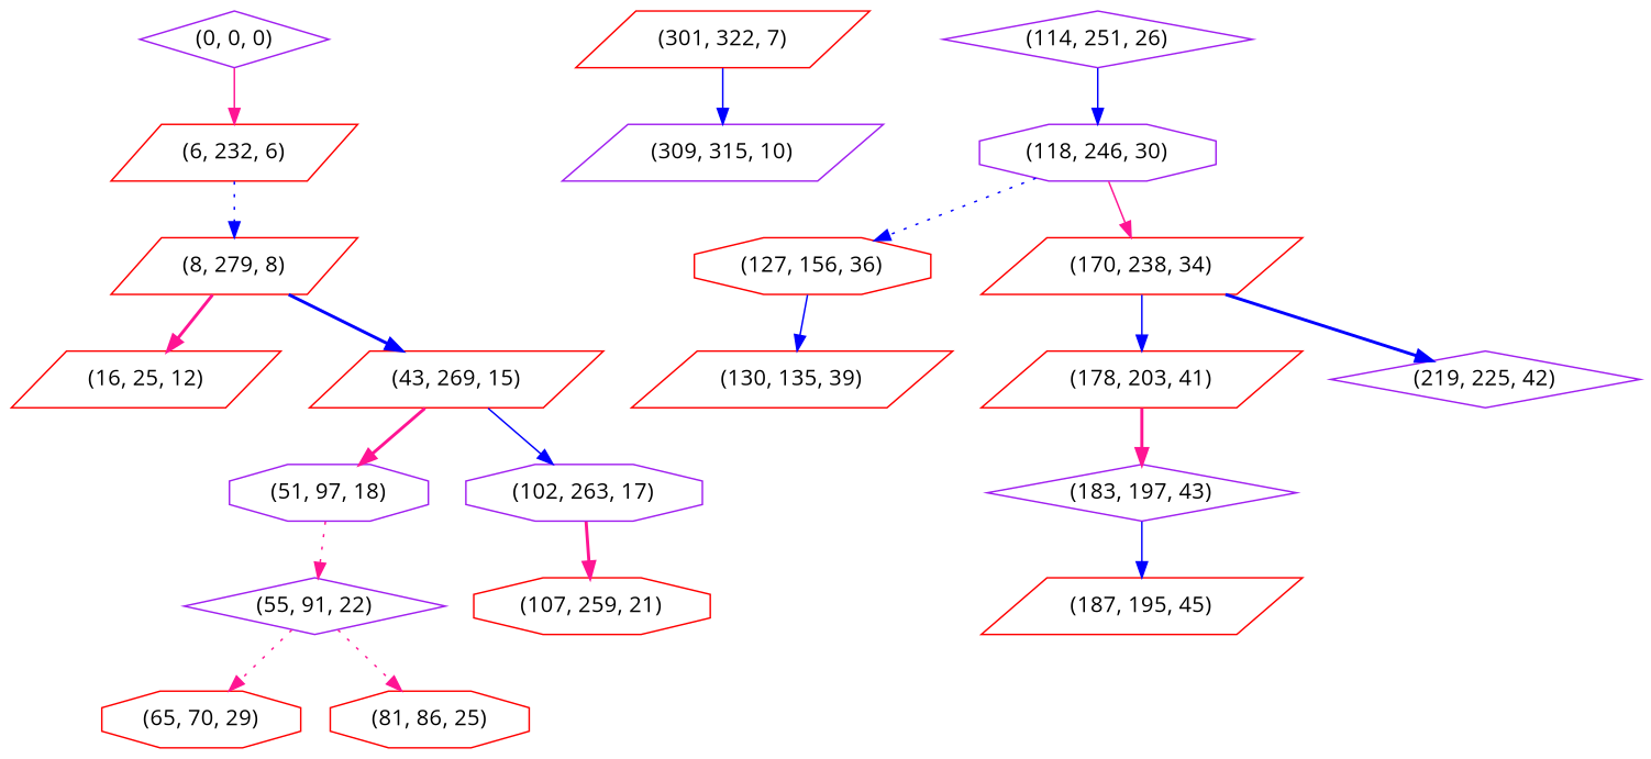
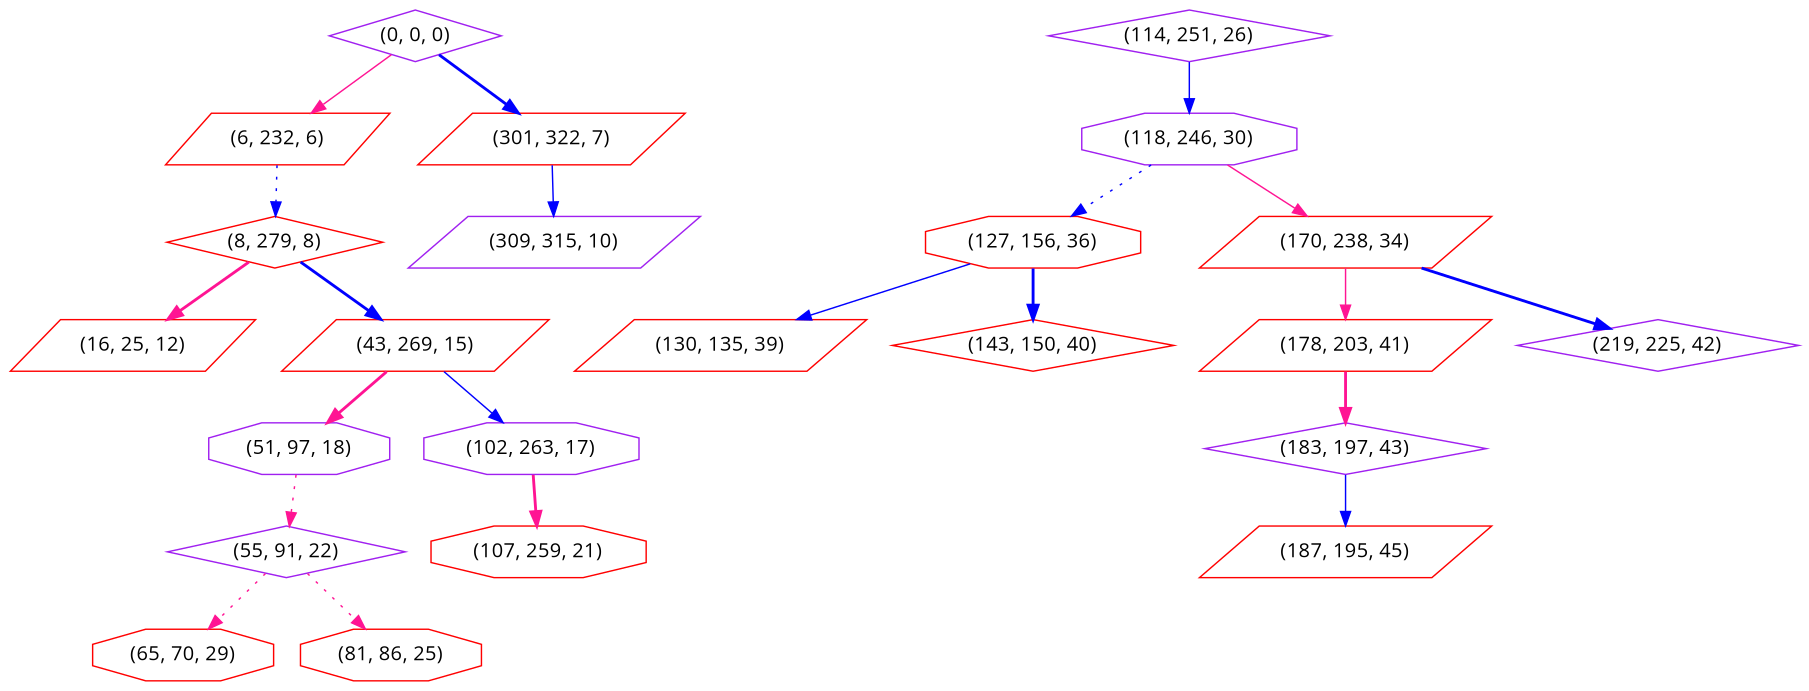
  digraph {
    fontname="Open Sans"
    node [color=red fontname="Open Sans" shape=parallelogram]
    edge [color=blue fontname="Open Sans" style=solid]
    "(0, 0, 0)" [color=purple shape=diamond]
    n2 [label="(6, 232, 6)"]
    "(301, 322, 7)"
-   "(8, 279, 8)"
+   "(8, 279, 8)" [shape=diamond]
    "(309, 315, 10)" [color=purple]
    "(16, 25, 12)"
    "(43, 269, 15)"
    "(51, 97, 18)" [color=purple shape=octagon]
    "(102, 263, 17)" [color=purple shape=octagon]
    "(55, 91, 22)" [color=purple shape=diamond]
    "(107, 259, 21)" [shape=octagon]
    "(65, 70, 29)" [shape=octagon]
    "(81, 86, 25)" [shape=octagon]
    "(114, 251, 26)" [color=purple shape=diamond]
    "(118, 246, 30)" [color=purple shape=octagon]
    "(127, 156, 36)" [shape=octagon]
    "(170, 238, 34)"
    "(130, 135, 39)"
+   "(143, 150, 40)" [shape=diamond]
    "(178, 203, 41)"
    "(219, 225, 42)" [color=purple shape=diamond]
    "(183, 197, 43)" [color=purple shape=diamond]
    "(187, 195, 45)"
    "(0, 0, 0)" -> n2 [color=deeppink]
+   "(0, 0, 0)" -> "(301, 322, 7)" [style=bold]
    n2 -> "(8, 279, 8)" [style=dotted]
    "(301, 322, 7)" -> "(309, 315, 10)"
    "(8, 279, 8)" -> "(16, 25, 12)" [color=deeppink style=bold]
    "(8, 279, 8)" -> "(43, 269, 15)" [style=bold]
    "(43, 269, 15)" -> "(51, 97, 18)" [color=deeppink style=bold]
    "(43, 269, 15)" -> "(102, 263, 17)"
    "(51, 97, 18)" -> "(55, 91, 22)" [color=deeppink style=dotted]
    "(102, 263, 17)" -> "(107, 259, 21)" [color=deeppink style=bold]
    "(55, 91, 22)" -> "(65, 70, 29)" [color=deeppink style=dotted]
    "(55, 91, 22)" -> "(81, 86, 25)" [color=deeppink style=dotted]
    "(114, 251, 26)" -> "(118, 246, 30)"
    "(118, 246, 30)" -> "(127, 156, 36)" [style=dotted]
    "(118, 246, 30)" -> "(170, 238, 34)" [color=deeppink]
    "(127, 156, 36)" -> "(130, 135, 39)"
-   "(170, 238, 34)" -> "(178, 203, 41)"
+   "(127, 156, 36)" -> "(143, 150, 40)" [style=bold]
+   "(170, 238, 34)" -> "(178, 203, 41)" [color=deeppink]
    "(170, 238, 34)" -> "(219, 225, 42)" [style=bold]
    "(178, 203, 41)" -> "(183, 197, 43)" [color=deeppink style=bold]
    "(183, 197, 43)" -> "(187, 195, 45)"
  }
